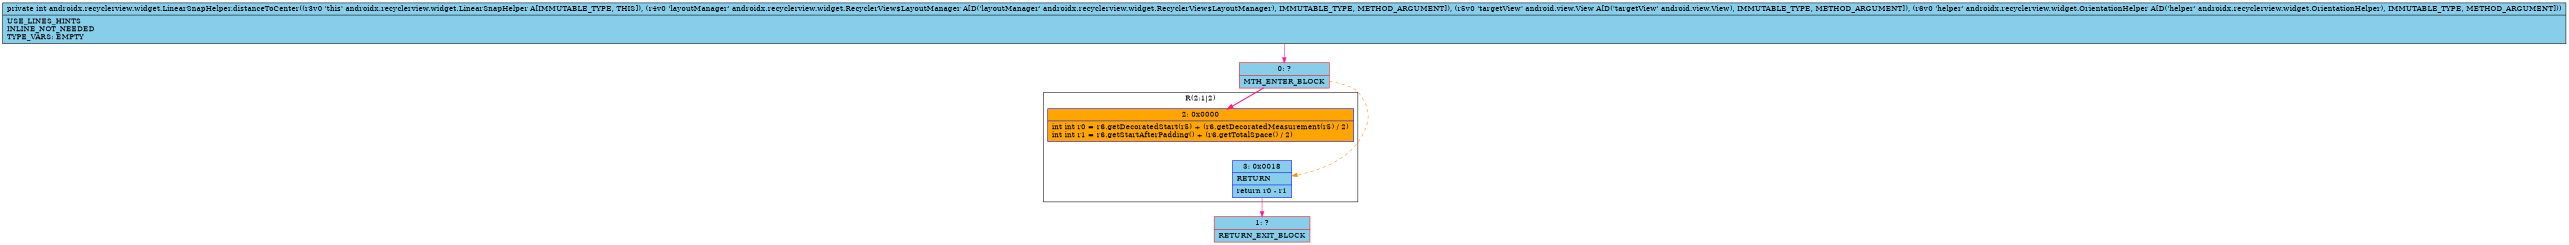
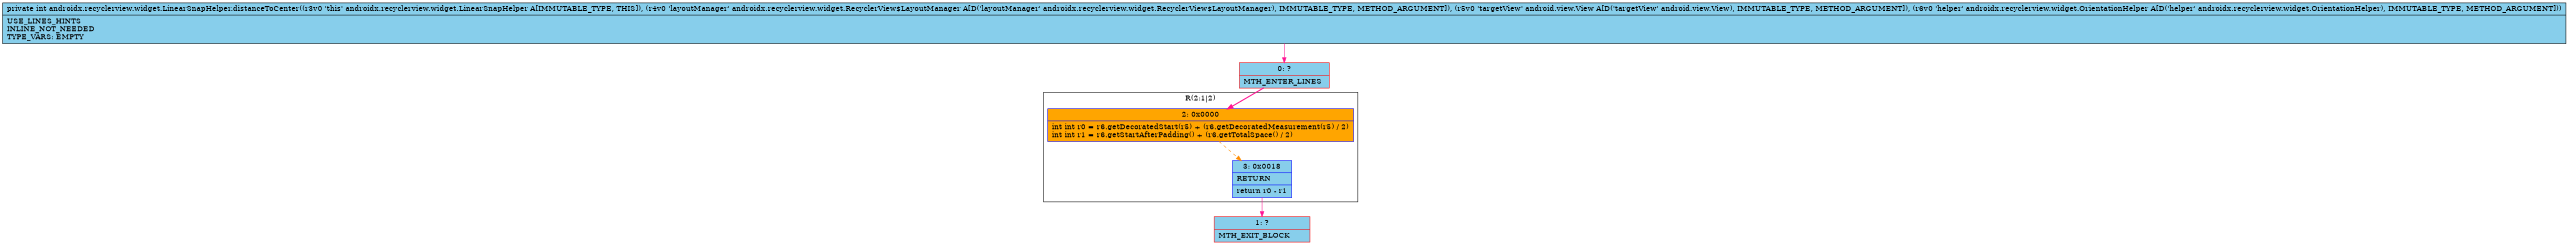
  digraph {
    node [color=blue fillcolor=skyblue shape=record style=filled]
    edge [color=deeppink style=solid]
    n1 [fillcolor=orange label="{2\:\ 0x0000|int int r0 = r6.getDecoratedStart(r5) + (r6.getDecoratedMeasurement(r5) \/ 2)\lint int r1 = r6.getStartAfterPadding() + (r6.getTotalSpace() \/ 2)\l}"]
    n2 [label="{3\:\ 0x0018|RETURN\l|return r0 \- r1\l}"]
-   n3 [color=red label="{1\:\ ?|RETURN_EXIT_BLOCK\l}"]
-   n4 [color=red label="{0\:\ ?|MTH_ENTER_BLOCK\l}"]
+   n3 [color=red label="{1\:\ ?|MTH_EXIT_BLOCK\l}"]
+   n4 [color=red label="{0\:\ ?|MTH_ENTER_LINES\l}"]
    n5 [label="{private int androidx.recyclerview.widget.LinearSnapHelper.distanceToCenter((r3v0 'this' androidx.recyclerview.widget.LinearSnapHelper A[IMMUTABLE_TYPE, THIS]), (r4v0 'layoutManager' androidx.recyclerview.widget.RecyclerView$LayoutManager A[D('layoutManager' androidx.recyclerview.widget.RecyclerView$LayoutManager), IMMUTABLE_TYPE, METHOD_ARGUMENT]), (r5v0 'targetView' android.view.View A[D('targetView' android.view.View), IMMUTABLE_TYPE, METHOD_ARGUMENT]), (r6v0 'helper' androidx.recyclerview.widget.OrientationHelper A[D('helper' androidx.recyclerview.widget.OrientationHelper), IMMUTABLE_TYPE, METHOD_ARGUMENT]))  | USE_LINES_HINTS\lINLINE_NOT_NEEDED\lTYPE_VARS: EMPTY\l}" color=""]
    subgraph cluster_1 {
      label="R(2:1|2)"
      n1
      n2
    }
-   n4 -> n2 [color=darkorange style=dashed]
+   n1 -> n2 [color=darkorange style=dashed]
    n2 -> n3
    n4 -> n1 [style=bold]
    n5 -> n4
  }
